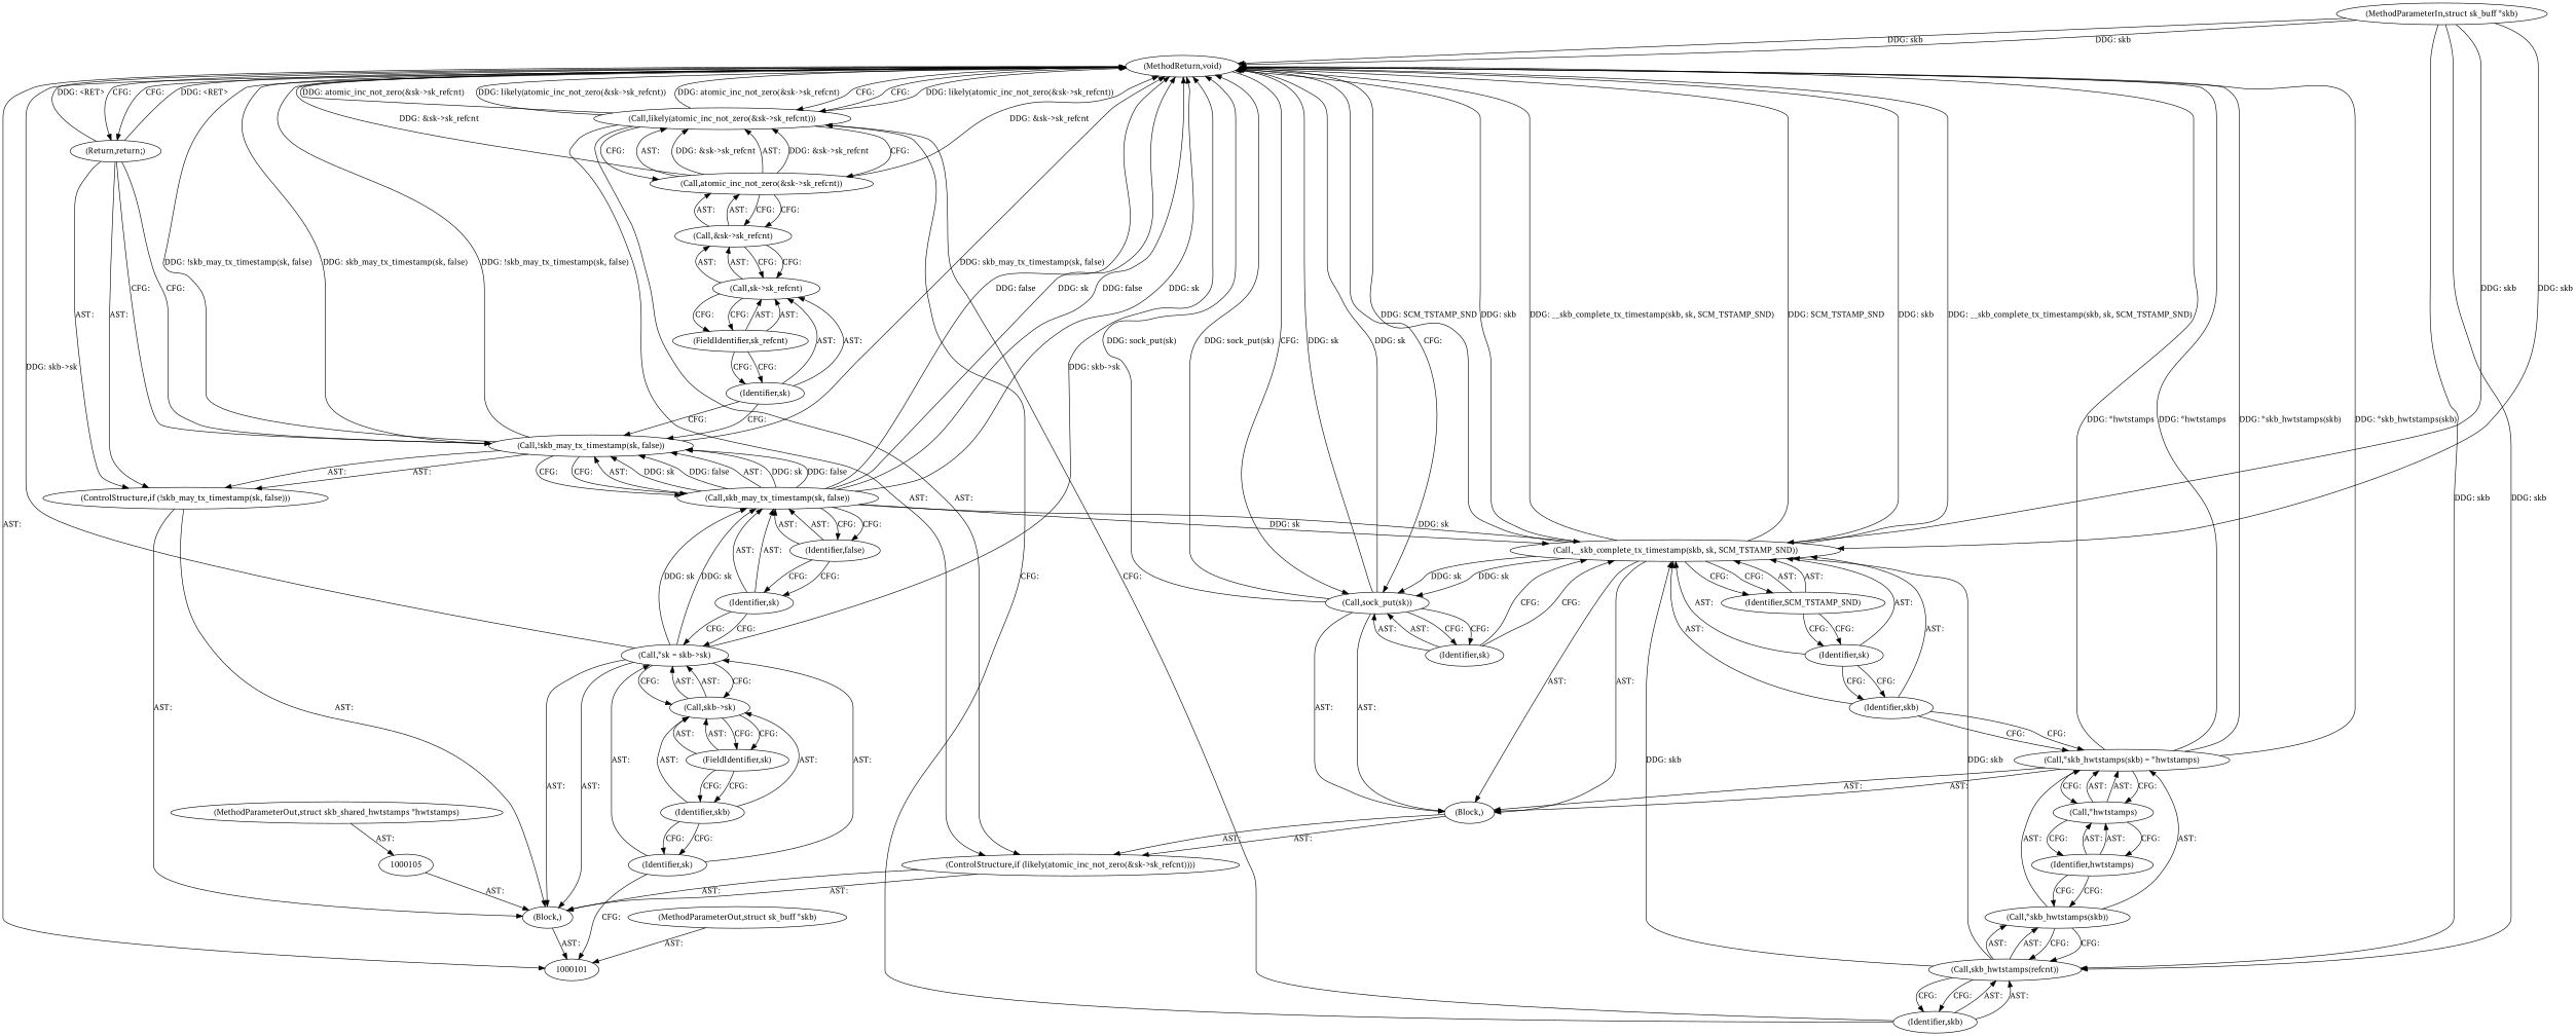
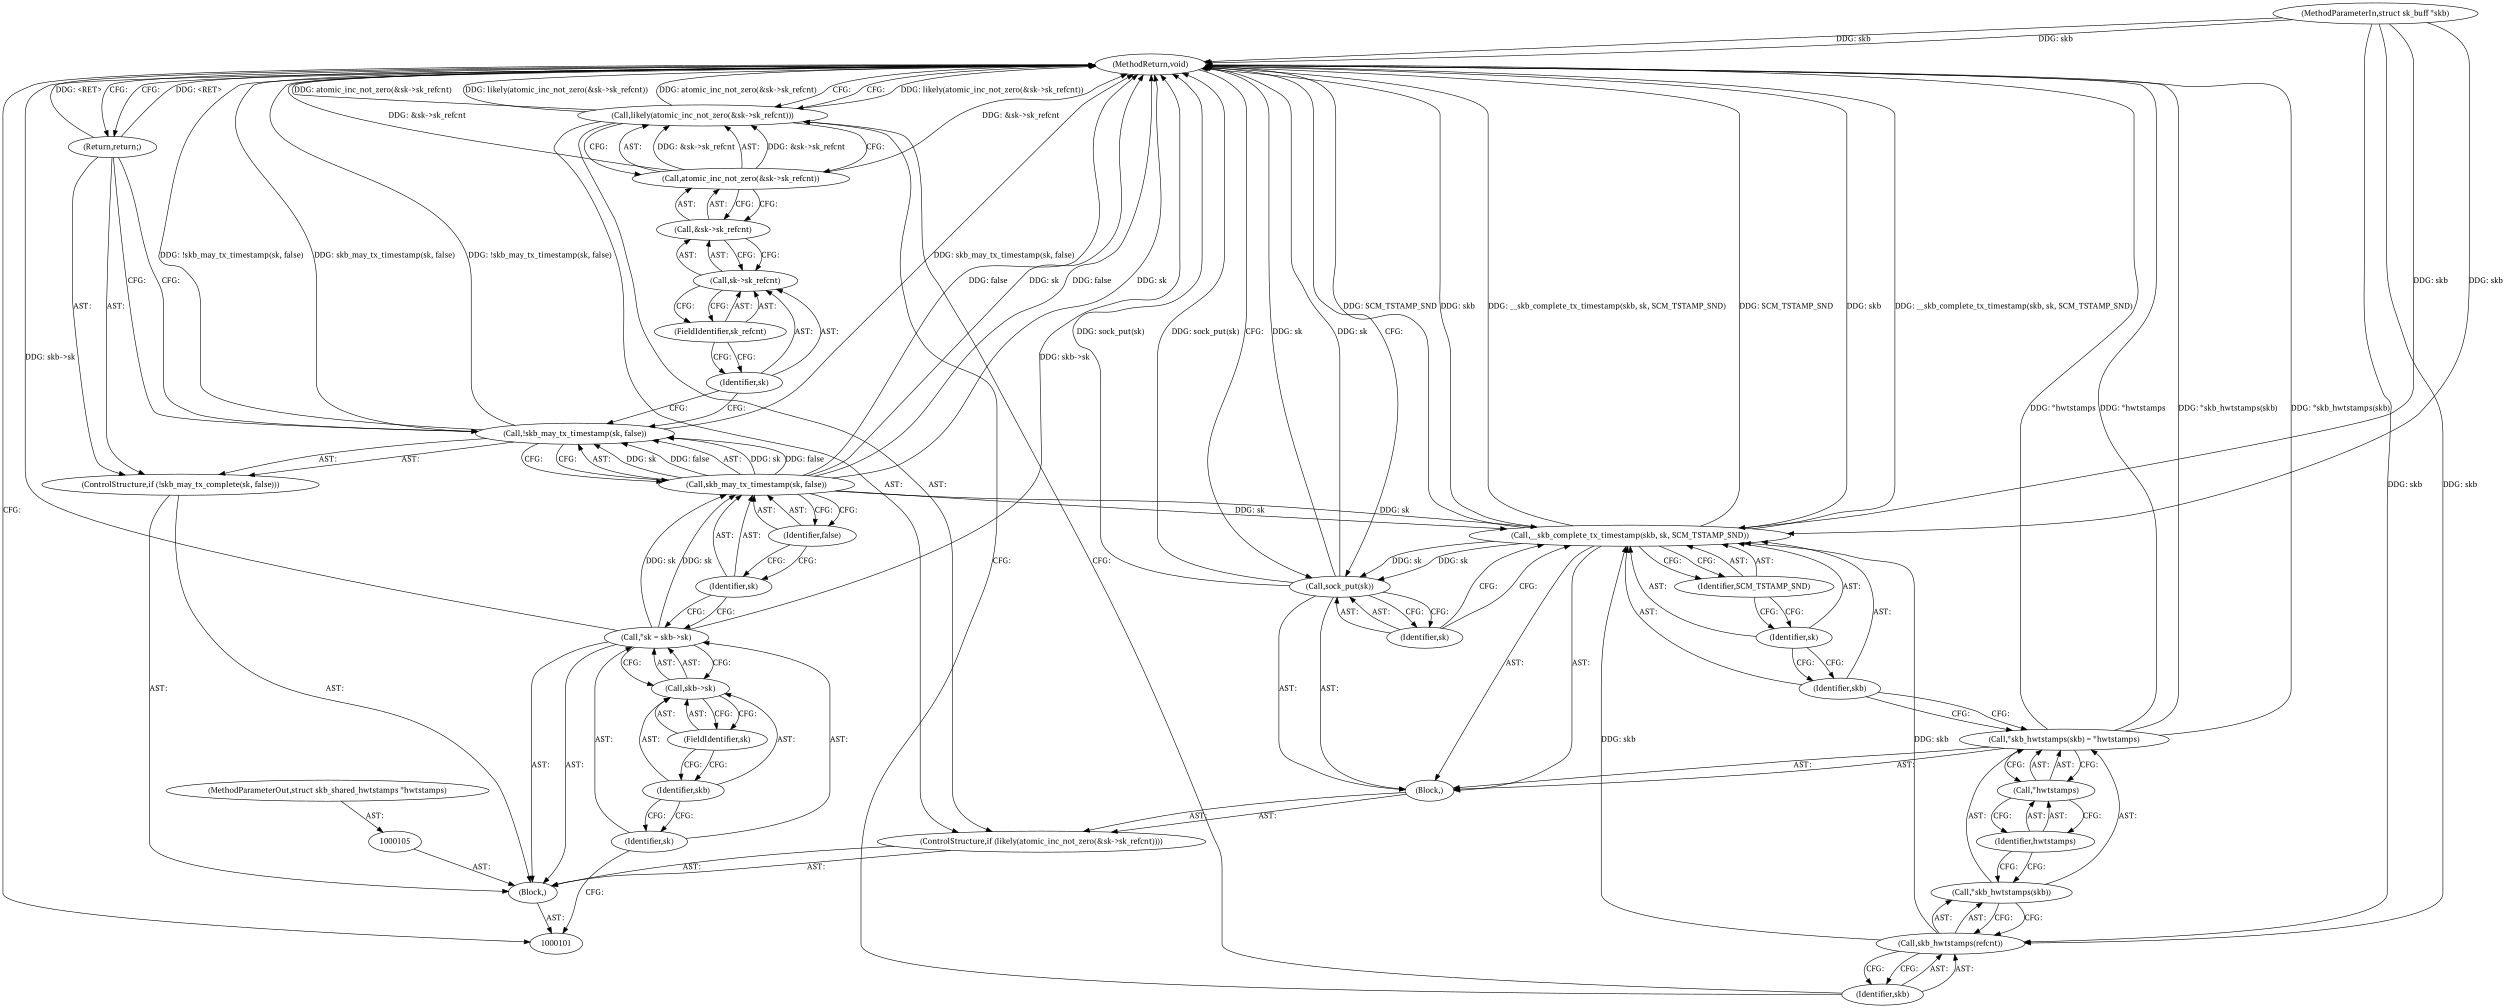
  digraph {
    fontname="PT Serif"
    node [fontname="PT Serif"]
    edge [fontname="PT Serif"]
    n1 [label="(MethodReturn,void)"]
    n2 [label="(Call,likely(atomic_inc_not_zero(&sk->sk_refcnt)))"]
    n3 [label="(Call,sock_put(sk))"]
    n4 [label="(Return,return;)"]
    1000101
    n6 [label="(Call,atomic_inc_not_zero(&sk->sk_refcnt))"]
    n7 [label="(ControlStructure,if (likely(atomic_inc_not_zero(&sk->sk_refcnt))))"]
    n8 [label="(Block,)"]
    n9 [label="(Identifier,sk)"]
    n10 [label="(Call,!skb_may_tx_timestamp(sk, false))"]
-   n11 [label="(ControlStructure,if (!skb_may_tx_timestamp(sk, false)))"]
+   n11 [label="(ControlStructure,if (!skb_may_tx_complete(sk, false)))"]
    n12 [label="(MethodParameterIn,struct sk_buff *skb)"]
    n13 [label="(Call,skb_hwtstamps(refcnt))"]
    n14 [label="(Call,__skb_complete_tx_timestamp(skb, sk, SCM_TSTAMP_SND))"]
    n15 [label="(Identifier,skb)"]
    n16 [label="(Call,*skb_hwtstamps(skb))"]
    n17 [label="(Identifier,SCM_TSTAMP_SND)"]
-   n18 [label="(MethodParameterOut,struct sk_buff *skb)"]
    n19 [label="(Call,&sk->sk_refcnt)"]
    n20 [label="(Call,sk->sk_refcnt)"]
    n21 [label="(Block,)"]
    n22 [label="(FieldIdentifier,sk_refcnt)"]
    n23 [label="(Identifier,sk)"]
    n24 [label="(Call,skb_may_tx_timestamp(sk, false))"]
    n25 [label="(Call,*hwtstamps)"]
    n26 [label="(Identifier,hwtstamps)"]
    n27 [label="(Call,*skb_hwtstamps(skb) = *hwtstamps)"]
    n28 [label="(Identifier,sk)"]
    n29 [label="(Identifier,skb)"]
    n30 [label="(MethodParameterOut,struct skb_shared_hwtstamps *hwtstamps)"]
    1000105
    n32 [label="(Call,*sk = skb->sk)"]
    n33 [label="(Call,skb->sk)"]
    n34 [label="(FieldIdentifier,sk)"]
    n35 [label="(Identifier,false)"]
    n36 [label="(Identifier,sk)"]
    n37 [label="(Identifier,skb)"]
    n38 [label="(Identifier,sk)"]
    n1 -> n2 [label="CFG: "]
    n1 -> n2 [label="CFG: "]
    n1 -> n3 [label="CFG: "]
    n1 -> n3 [label="CFG: "]
    n1 -> n4 [label="CFG: "]
    n1 -> n4 [label="CFG: "]
-   n1 -> 1000101 [label="AST: "]
+   n1 -> 1000101 [label="CFG: "]
    n2 -> n1 [label="DDG: likely(atomic_inc_not_zero(&sk->sk_refcnt))"]
    n2 -> n1 [label="DDG: atomic_inc_not_zero(&sk->sk_refcnt)"]
    n2 -> n1 [label="DDG: likely(atomic_inc_not_zero(&sk->sk_refcnt))"]
    n2 -> n1 [label="DDG: atomic_inc_not_zero(&sk->sk_refcnt)"]
    n2 -> n6 [label="CFG: "]
    n2 -> n6 [label="CFG: "]
    n2 -> n7 [label="AST: "]
    n2 -> n7 [label="AST: "]
    n3 -> n1 [label="DDG: sk"]
    n3 -> n1 [label="DDG: sock_put(sk)"]
    n3 -> n1 [label="DDG: sk"]
    n3 -> n1 [label="DDG: sock_put(sk)"]
    n3 -> n8 [label="AST: "]
    n3 -> n8 [label="AST: "]
    n3 -> n9 [label="CFG: "]
    n3 -> n9 [label="CFG: "]
    n4 -> n1 [label="DDG: <RET>"]
    n4 -> n1 [label="DDG: <RET>"]
    n4 -> n10 [label="CFG: "]
    n4 -> n10 [label="CFG: "]
    n4 -> n11 [label="AST: "]
    n4 -> n11 [label="AST: "]
    n6 -> n1 [label="DDG: &sk->sk_refcnt"]
    n6 -> n1 [label="DDG: &sk->sk_refcnt"]
    n6 -> n2 [label="AST: "]
    n6 -> n2 [label="DDG: &sk->sk_refcnt"]
    n6 -> n2 [label="AST: "]
    n6 -> n2 [label="DDG: &sk->sk_refcnt"]
    n6 -> n19 [label="CFG: "]
    n6 -> n19 [label="CFG: "]
    n7 -> n21 [label="AST: "]
    n7 -> n21 [label="AST: "]
    n8 -> n7 [label="AST: "]
    n8 -> n7 [label="AST: "]
    n9 -> n3 [label="AST: "]
    n9 -> n3 [label="AST: "]
    n9 -> n14 [label="CFG: "]
    n9 -> n14 [label="CFG: "]
    n10 -> n1 [label="DDG: !skb_may_tx_timestamp(sk, false)"]
    n10 -> n1 [label="DDG: skb_may_tx_timestamp(sk, false)"]
    n10 -> n1 [label="DDG: !skb_may_tx_timestamp(sk, false)"]
    n10 -> n1 [label="DDG: skb_may_tx_timestamp(sk, false)"]
    n10 -> n11 [label="AST: "]
    n10 -> n11 [label="AST: "]
    n10 -> n24 [label="CFG: "]
    n10 -> n24 [label="CFG: "]
    n11 -> n21 [label="AST: "]
    n11 -> n21 [label="AST: "]
    n12 -> n1 [label="DDG: skb"]
    n12 -> n1 [label="DDG: skb"]
    n12 -> n13 [label="DDG: skb"]
    n12 -> n13 [label="DDG: skb"]
    n12 -> n14 [label="DDG: skb"]
    n12 -> n14 [label="DDG: skb"]
    n13 -> n14 [label="DDG: skb"]
    n13 -> n14 [label="DDG: skb"]
    n13 -> n15 [label="CFG: "]
    n13 -> n15 [label="CFG: "]
    n13 -> n16 [label="AST: "]
    n13 -> n16 [label="AST: "]
    n14 -> n1 [label="DDG: skb"]
    n14 -> n1 [label="DDG: __skb_complete_tx_timestamp(skb, sk, SCM_TSTAMP_SND)"]
    n14 -> n1 [label="DDG: SCM_TSTAMP_SND"]
    n14 -> n1 [label="DDG: skb"]
    n14 -> n1 [label="DDG: __skb_complete_tx_timestamp(skb, sk, SCM_TSTAMP_SND)"]
    n14 -> n1 [label="DDG: SCM_TSTAMP_SND"]
    n14 -> n3 [label="DDG: sk"]
    n14 -> n3 [label="DDG: sk"]
    n14 -> n8 [label="AST: "]
    n14 -> n8 [label="AST: "]
    n14 -> n17 [label="CFG: "]
    n14 -> n17 [label="CFG: "]
    n15 -> n2 [label="CFG: "]
    n15 -> n2 [label="CFG: "]
    n15 -> n13 [label="AST: "]
    n15 -> n13 [label="AST: "]
    n16 -> n13 [label="CFG: "]
    n16 -> n13 [label="CFG: "]
    n16 -> n27 [label="AST: "]
    n16 -> n27 [label="AST: "]
    n17 -> n14 [label="AST: "]
    n17 -> n14 [label="AST: "]
    n17 -> n28 [label="CFG: "]
    n17 -> n28 [label="CFG: "]
-   n18 -> 1000101 [label="AST: "]
    n19 -> n6 [label="AST: "]
    n19 -> n6 [label="AST: "]
    n19 -> n20 [label="CFG: "]
    n19 -> n20 [label="CFG: "]
    n20 -> n19 [label="AST: "]
    n20 -> n19 [label="AST: "]
    n20 -> n22 [label="CFG: "]
    n20 -> n22 [label="CFG: "]
    n21 -> 1000101 [label="AST: "]
    n22 -> n20 [label="AST: "]
    n22 -> n20 [label="AST: "]
    n22 -> n23 [label="CFG: "]
    n22 -> n23 [label="CFG: "]
    n23 -> n10 [label="CFG: "]
    n23 -> n10 [label="CFG: "]
    n23 -> n20 [label="AST: "]
    n23 -> n20 [label="AST: "]
    n24 -> n1 [label="DDG: sk"]
    n24 -> n1 [label="DDG: false"]
    n24 -> n1 [label="DDG: sk"]
    n24 -> n1 [label="DDG: false"]
    n24 -> n10 [label="AST: "]
    n24 -> n10 [label="DDG: sk"]
    n24 -> n10 [label="DDG: false"]
    n24 -> n10 [label="AST: "]
    n24 -> n10 [label="DDG: sk"]
    n24 -> n10 [label="DDG: false"]
    n24 -> n14 [label="DDG: sk"]
    n24 -> n14 [label="DDG: sk"]
    n24 -> n35 [label="CFG: "]
    n24 -> n35 [label="CFG: "]
    n25 -> n26 [label="CFG: "]
    n25 -> n26 [label="CFG: "]
    n25 -> n27 [label="AST: "]
    n25 -> n27 [label="AST: "]
    n26 -> n16 [label="CFG: "]
    n26 -> n16 [label="CFG: "]
    n26 -> n25 [label="AST: "]
    n26 -> n25 [label="AST: "]
    n27 -> n1 [label="DDG: *skb_hwtstamps(skb)"]
    n27 -> n1 [label="DDG: *hwtstamps"]
    n27 -> n1 [label="DDG: *skb_hwtstamps(skb)"]
    n27 -> n1 [label="DDG: *hwtstamps"]
    n27 -> n8 [label="AST: "]
    n27 -> n8 [label="AST: "]
    n27 -> n25 [label="CFG: "]
    n27 -> n25 [label="CFG: "]
    n28 -> n14 [label="AST: "]
    n28 -> n14 [label="AST: "]
    n28 -> n29 [label="CFG: "]
    n28 -> n29 [label="CFG: "]
    n29 -> n14 [label="AST: "]
    n29 -> n14 [label="AST: "]
    n29 -> n27 [label="CFG: "]
    n29 -> n27 [label="CFG: "]
    n30 -> 1000105 [label="AST: "]
    1000105 -> n21 [label="AST: "]
    n32 -> n1 [label="DDG: skb->sk"]
    n32 -> n1 [label="DDG: skb->sk"]
    n32 -> n21 [label="AST: "]
    n32 -> n21 [label="AST: "]
    n32 -> n24 [label="DDG: sk"]
    n32 -> n24 [label="DDG: sk"]
    n32 -> n33 [label="CFG: "]
    n32 -> n33 [label="CFG: "]
    n33 -> n32 [label="AST: "]
    n33 -> n32 [label="AST: "]
    n33 -> n34 [label="CFG: "]
    n33 -> n34 [label="CFG: "]
    n34 -> n33 [label="AST: "]
    n34 -> n33 [label="AST: "]
    n34 -> n37 [label="CFG: "]
    n34 -> n37 [label="CFG: "]
    n35 -> n24 [label="AST: "]
    n35 -> n24 [label="AST: "]
    n35 -> n38 [label="CFG: "]
    n35 -> n38 [label="CFG: "]
    n36 -> 1000101 [label="CFG: "]
    n36 -> n32 [label="AST: "]
    n36 -> n32 [label="AST: "]
    n37 -> n33 [label="AST: "]
    n37 -> n33 [label="AST: "]
    n37 -> n36 [label="CFG: "]
    n37 -> n36 [label="CFG: "]
    n38 -> n24 [label="AST: "]
    n38 -> n24 [label="AST: "]
    n38 -> n32 [label="CFG: "]
    n38 -> n32 [label="CFG: "]
  }
